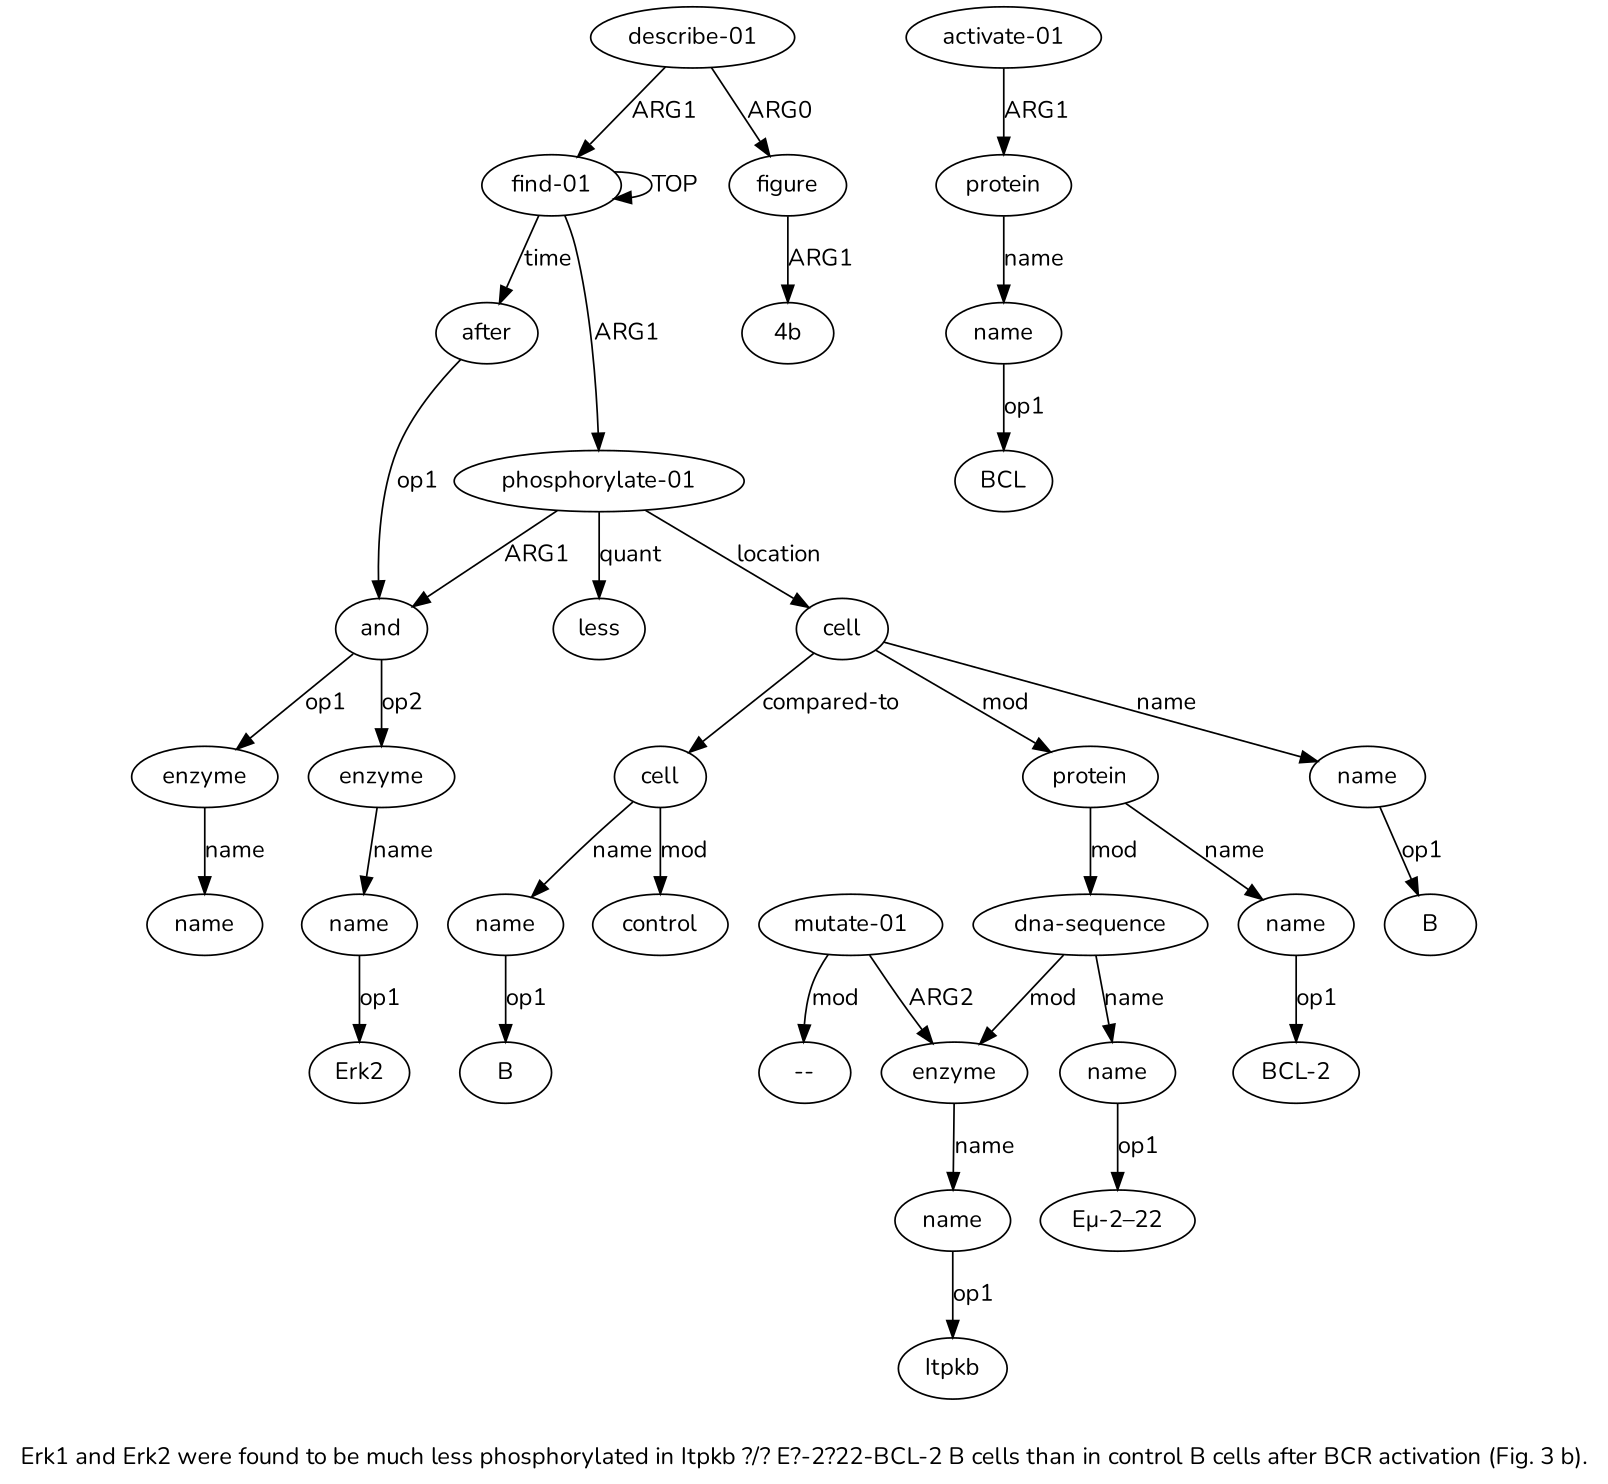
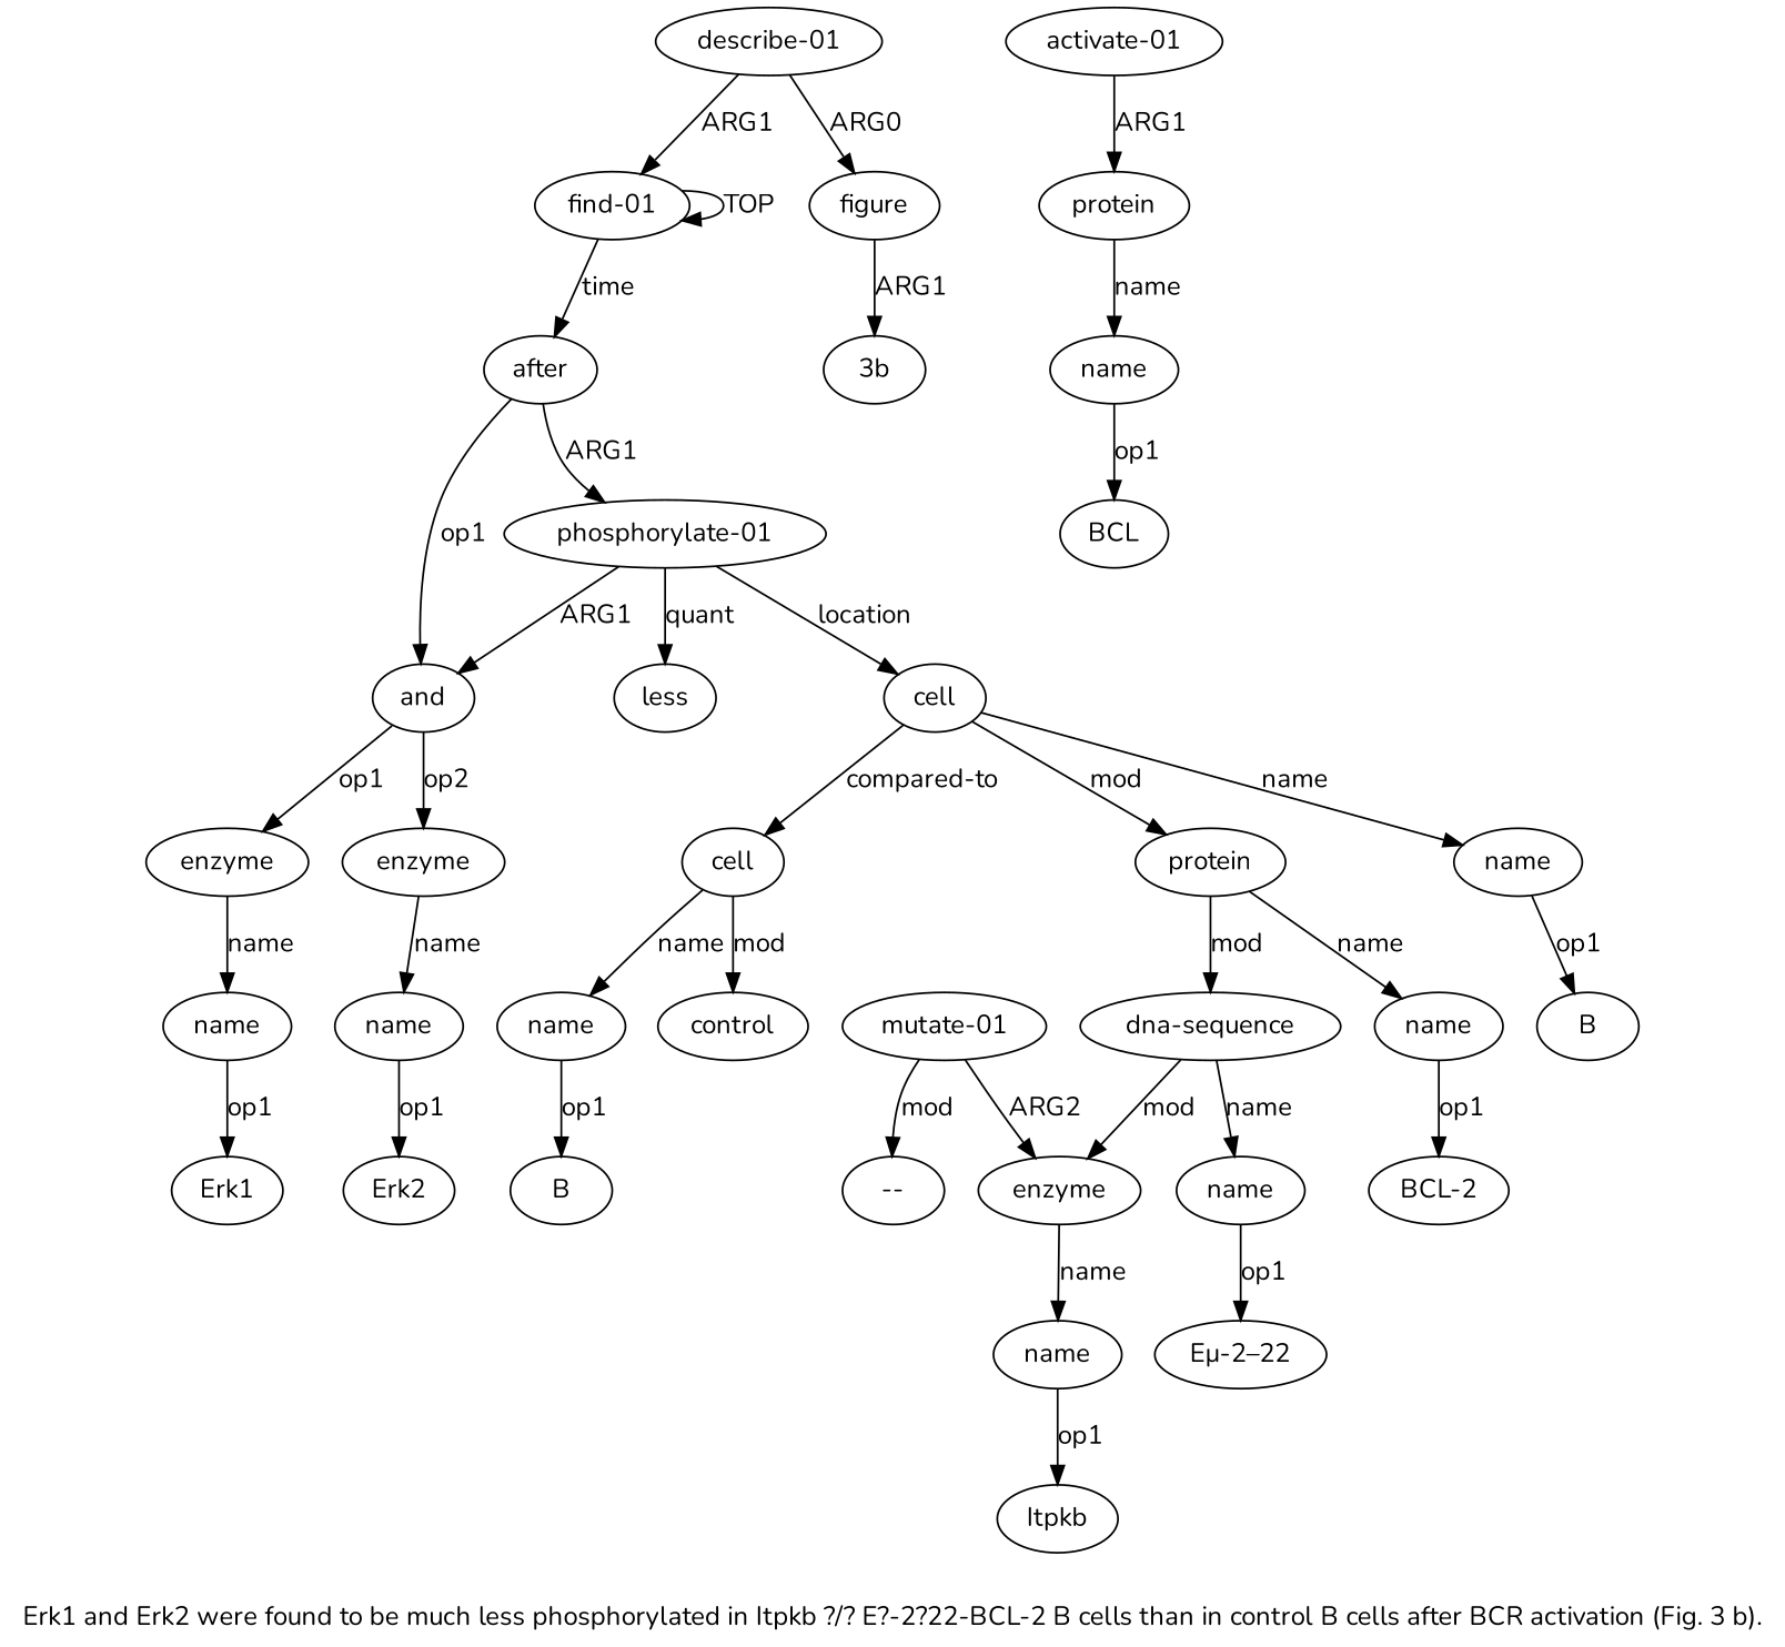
  digraph {
    fontname=Nunito
    label="Erk1 and Erk2 were found to be much less phosphorylated in Itpkb ?/? E?-2?22-BCL-2 B cells than in control B cells after BCR activation (Fig. 3 b)."
    node [color=black fontname=Nunito gold_ind=-1 gold_label=name test_ind=-1 test_label=name]
    edge [color=black fontname=Nunito gold_label=op1 test_label=op1]
    n1 [gold_ind=20 gold_label=control label=control test_ind=20 test_label=control]
    n2 [gold_ind=21 gold_label=after label=after test_ind=21 test_label=after]
    n3 [gold_ind=2 gold_label=and label=and test_ind=2 test_label=and]
    n4 [gold_ind=22 gold_label="activate-01" label="activate-01" test_ind=22 test_label="activate-01"]
    n5 [gold_ind=23 gold_label=protein label=protein test_ind=23 test_label=protein]
    n6 [gold_ind=24 label=name test_ind=24]
    n7 [gold_label=BCR label=BCL test_label=BCR]
    n8 [gold_ind=25 gold_label="describe-01" label="describe-01" test_ind=25 test_label="describe-01"]
    n9 [gold_ind=26 gold_label=figure label=figure test_ind=26 test_label=figure]
    n10 [gold_ind=0 gold_label="find-01" label="find-01" test_ind=0 test_label="find-01"]
-   n11 [gold_label="3b" label="4b" test_label="3b"]
+   n11 [gold_label="3b" label="3b" test_label="3b"]
    n12 [gold_ind=1 gold_label="phosphorylate-01" label="phosphorylate-01" test_ind=1 test_label="phosphorylate-01"]
    n13 [gold_ind=7 gold_label=less label=less test_ind=7 test_label=less]
    n14 [gold_ind=9 gold_label=cell label=cell test_ind=9 test_label=cell]
    n15 [gold_label="BCL-2" label="BCL-2" test_label="BCL-2"]
    n16 [gold_label=B label=B test_label=B]
+   n17 [gold_label=Erk1 label=Erk1 test_label=Erk1]
    n18 [gold_label="Eμ-2–22" label="Eμ-2–22" test_label="Eμ-2–22"]
    n19 [gold_label=Itpkb label=Itpkb test_label=Itpkb]
    n20 [gold_label=B label=B test_label=B]
    n21 [gold_label="--" label="--" test_label="--"]
    n22 [gold_ind=15 gold_label=enzyme label=enzyme test_ind=15 test_label=enzyme]
    n23 [gold_ind=16 label=name test_ind=16]
    n24 [gold_ind=14 label=name test_ind=14]
    n25 [gold_ind=17 gold_label="mutate-01" label="mutate-01" test_ind=17 test_label="mutate-01"]
    n26 [gold_ind=11 gold_label=protein label=protein test_ind=11 test_label=protein]
    n27 [gold_ind=13 gold_label="dna-sequence" label="dna-sequence" test_ind=13 test_label="dna-sequence"]
    n28 [gold_ind=12 label=name test_ind=12]
    n29 [gold_ind=10 label=name test_ind=10]
    n30 [gold_ind=19 label=name test_ind=19]
    n31 [gold_ind=18 gold_label=cell label=cell test_ind=18 test_label=cell]
    n32 [gold_ind=3 gold_label=enzyme label=enzyme test_ind=3 test_label=enzyme]
    n33 [gold_ind=5 gold_label=enzyme label=enzyme test_ind=5 test_label=enzyme]
    n34 [gold_ind=4 label=name test_ind=4]
    n35 [gold_ind=6 label=name test_ind=6]
    n36 [gold_label=Erk2 label=Erk2 test_label=Erk2]
    n2 -> n3 [label=op1]
    n3 -> n32 [label=op1]
    n3 -> n33 [gold_label=op2 label=op2 test_label=op2]
    n4 -> n5 [gold_label=ARG1 label=ARG1 test_label=ARG1]
    n5 -> n6 [gold_label=name label=name test_label=name]
    n6 -> n7 [label=op1]
    n8 -> n9 [gold_label=ARG0 label=ARG0 test_label=ARG0]
    n8 -> n10 [gold_label=ARG1 label=ARG1 test_label=ARG1]
    n9 -> n11 [gold_label=mod label=ARG1 test_label=mod]
    n10 -> n2 [gold_label=time label=time test_label=time]
    n10 -> n10 [gold_label=TOP label=TOP test_label=TOP]
-   n10 -> n12 [gold_label=ARG1 label=ARG1 test_label=ARG1]
+   n2 -> n12 [gold_label=ARG1 label=ARG1 test_label=ARG1]
    n12 -> n3 [gold_label=ARG1 label=ARG1 test_label=ARG1]
    n12 -> n13 [gold_label=quant label=quant test_label=quant]
    n12 -> n14 [gold_label=location label=location test_label=location]
    n14 -> n26 [gold_label=mod label=mod test_label=mod]
    n14 -> n29 [gold_label=name label=name test_label=name]
    n14 -> n31 [gold_label="compared-to" label="compared-to" test_label="compared-to"]
    n22 -> n23 [gold_label=name label=name test_label=name]
    n23 -> n19 [label=op1]
    n24 -> n18 [label=op1]
    n25 -> n21 [gold_label=mod label=mod test_label=mod]
    n25 -> n22 [gold_label=ARG2 label=ARG2 test_label=ARG2]
    n26 -> n27 [gold_label=mod label=mod test_label=mod]
    n26 -> n28 [gold_label=name label=name test_label=name]
    n27 -> n22 [gold_label=mod label=mod test_label=mod]
    n27 -> n24 [gold_label=name label=name test_label=name]
    n28 -> n15 [label=op1]
    n29 -> n16 [label=op1]
    n30 -> n20 [label=op1]
    n31 -> n1 [gold_label=mod label=mod test_label=mod]
    n31 -> n30 [gold_label=name label=name test_label=name]
    n32 -> n34 [gold_label=name label=name test_label=name]
    n33 -> n35 [gold_label=name label=name test_label=name]
+   n34 -> n17 [label=op1]
    n35 -> n36 [label=op1]
  }
